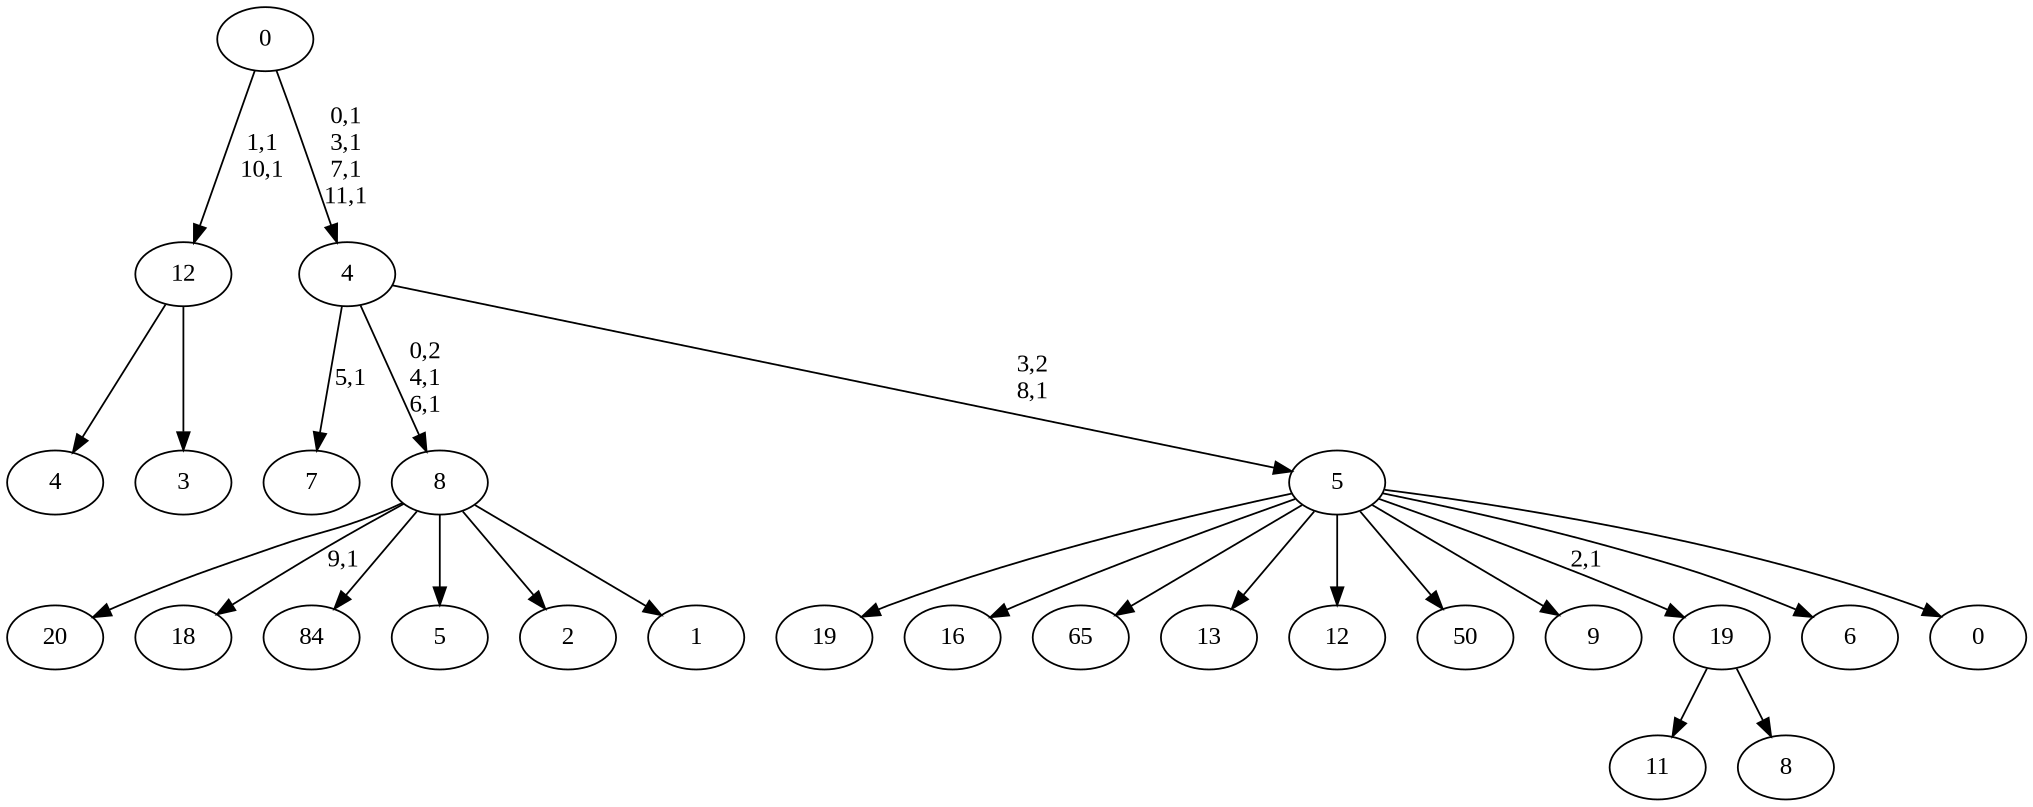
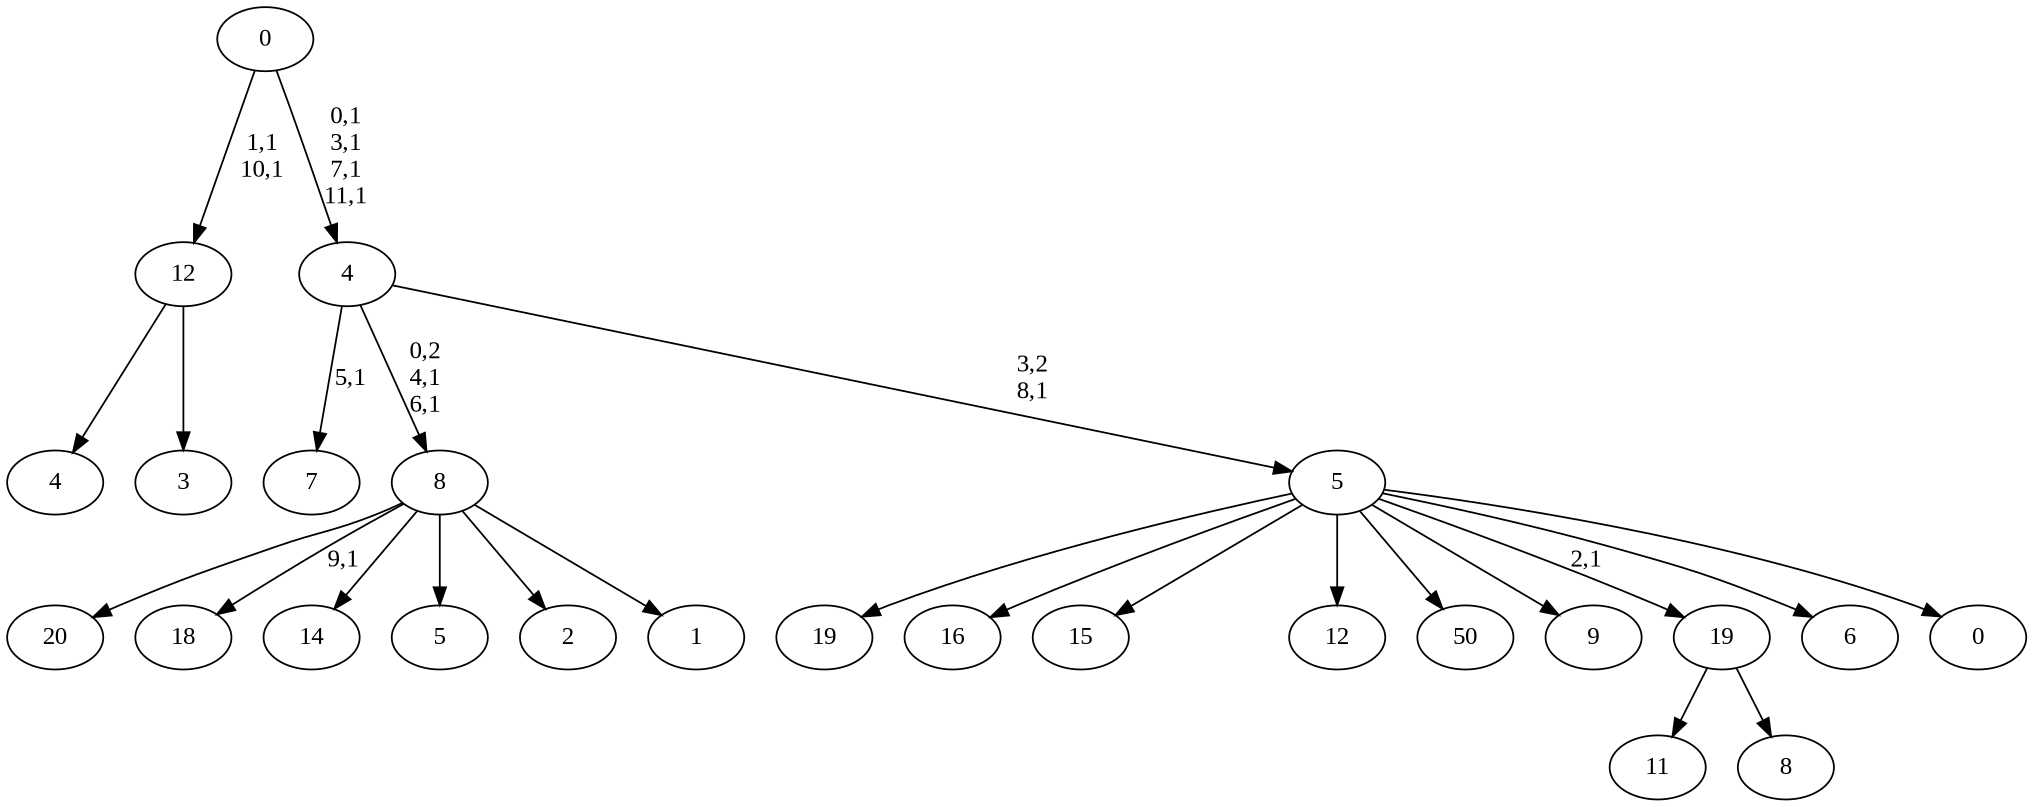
  digraph {
    fontname="Liberation Serif"
    node [fontname="Liberation Serif"]
    edge [fontname="Liberation Serif"]
    n1 [label=20]
    n2 [label=19]
    n3 [label=18]
    n4 [label=16]
-   n5 [label=65]
-   n6 [label=84]
-   n7 [label=13]
+   n5 [label=15]
+   n6 [label=14]
    n8 [label=12]
    n9 [label=11]
    n10 [label=50]
    n11 [label=9]
    n12 [label=8]
    19
    n14 [label=7]
    n15 [label=6]
    n16 [label=5]
    n17 [label=4]
    n18 [label=3]
    12
    n20 [label=2]
    n21 [label=1]
    8
    n23 [label=0]
    5
    4
    0
    19 -> n9
    19 -> n12
    12 -> n17
    12 -> n18
    8 -> n1
    8 -> n3 [label="9,1"]
    8 -> n6
    8 -> n16
    8 -> n20
    8 -> n21
    5 -> n2
    5 -> n4
    5 -> n5
-   5 -> n7
    5 -> n8
    5 -> n10
    5 -> n11
    5 -> 19 [label="2,1"]
    5 -> n15
    5 -> n23
    4 -> n14 [label="5,1"]
    4 -> 8 [label="0,2\n4,1\n6,1"]
    4 -> 5 [label="3,2\n8,1"]
    0 -> 12 [label="1,1\n10,1"]
    0 -> 4 [label="0,1\n3,1\n7,1\n11,1"]
  }
